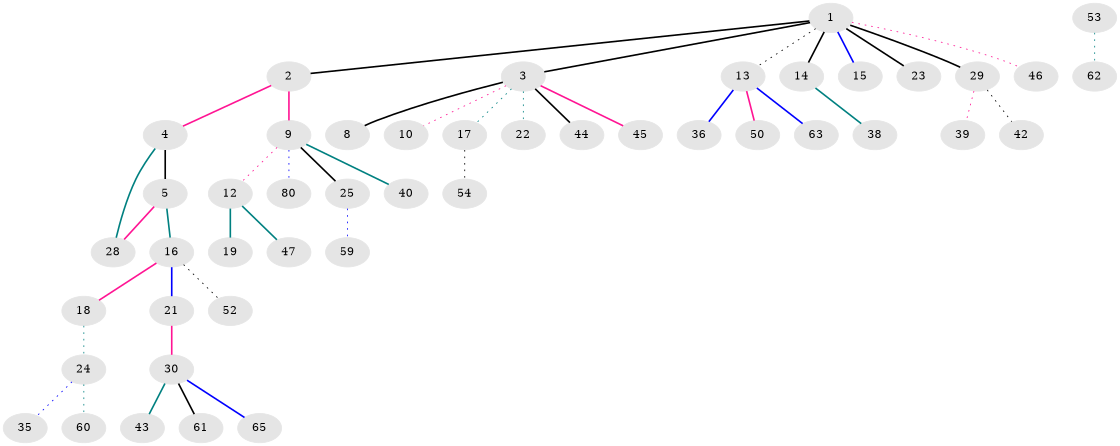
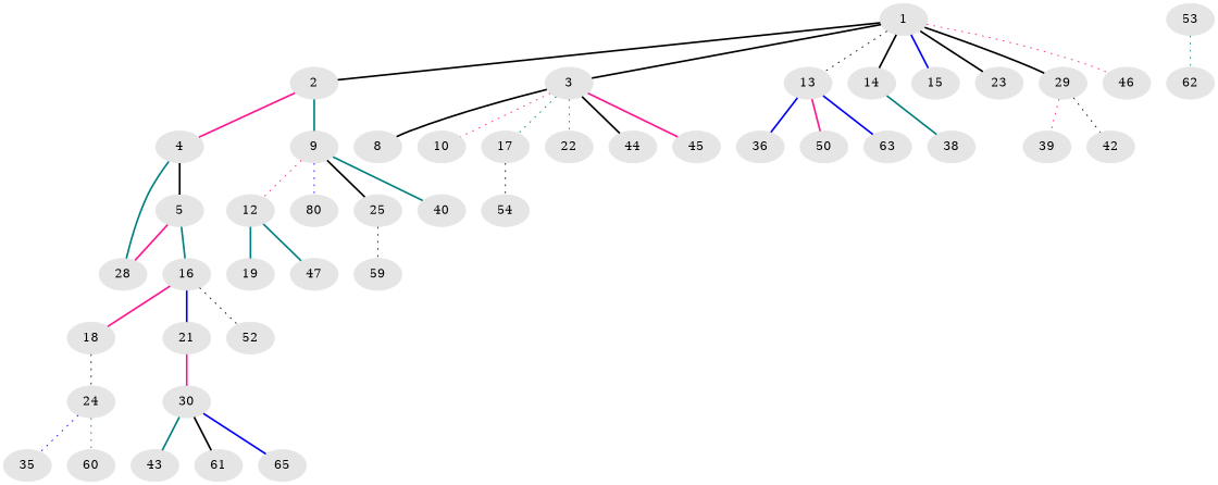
  graph {
    node [color=gray90 style=filled]
    edge [color=black style=bold]
    1 [super="+6"]
    2 [super="+68"]
    3 [super="+7"]
    13 [super="+37"]
    14 [super="+32"]
    15 [super="+33"]
    23 [super="+31"]
    29 [super="+51"]
    46 [super="+64"]
    4 [super="+41"]
    9 [super="+11"]
    8 [super="+48"]
    10
    17
    22 [super="+56"]
    44
    45
    36
    50
    63
    38
    39
    42
    5 [super="+27"]
    28
    12 [super="+49"]
    n27 [label=80]
    25 [super="+66"]
    40
    54 [super="+57"]
    16
    18 [super="+26"]
    21 [super="+67"]
    52
    53
    62
    19 [super="+55"]
    47
    59
    24
    30 [super="+58"]
    35
    60
    43
    61
    65
    1 -- 2
    1 -- 3
    1 -- 13 [style=dotted]
    1 -- 14
    1 -- 15 [color=blue]
    1 -- 23
    1 -- 29
    1 -- 46 [color=deeppink style=dotted]
    2 -- 4 [color=deeppink]
-   2 -- 9 [color=deeppink]
+   2 -- 9 [color=teal]
    3 -- 8
    3 -- 10 [color=deeppink style=dotted]
    3 -- 17 [color=teal style=dotted]
    3 -- 22 [color=teal style=dotted]
    3 -- 44
    3 -- 45 [color=deeppink]
    13 -- 36 [color=blue]
    13 -- 50 [color=deeppink]
    13 -- 63 [color=blue]
    14 -- 38 [color=teal]
    29 -- 39 [color=deeppink style=dotted]
    29 -- 42 [style=dotted]
    4 -- 5
    4 -- 28 [color=teal]
    9 -- 12 [color=deeppink style=dotted]
    9 -- n27 [color=blue style=dotted]
    9 -- 25
    9 -- 40 [color=teal]
    17 -- 54 [style=dotted]
    5 -- 28 [color=deeppink]
    5 -- 16 [color=teal]
    12 -- 19 [color=teal]
    12 -- 47 [color=teal]
    25 -- 59 [color=blue style=dotted]
    16 -- 18 [color=deeppink]
    16 -- 21 [color=blue]
    16 -- 52 [style=dotted]
-   18 -- 24 [color=teal style=dotted]
+   18 -- 24 [style=dotted]
    21 -- 30 [color=deeppink]
    53 -- 62 [color=teal style=dotted]
    24 -- 35 [color=blue style=dotted]
    24 -- 60 [color=teal style=dotted]
    30 -- 43 [color=teal]
    30 -- 61
    30 -- 65 [color=blue]
  }
